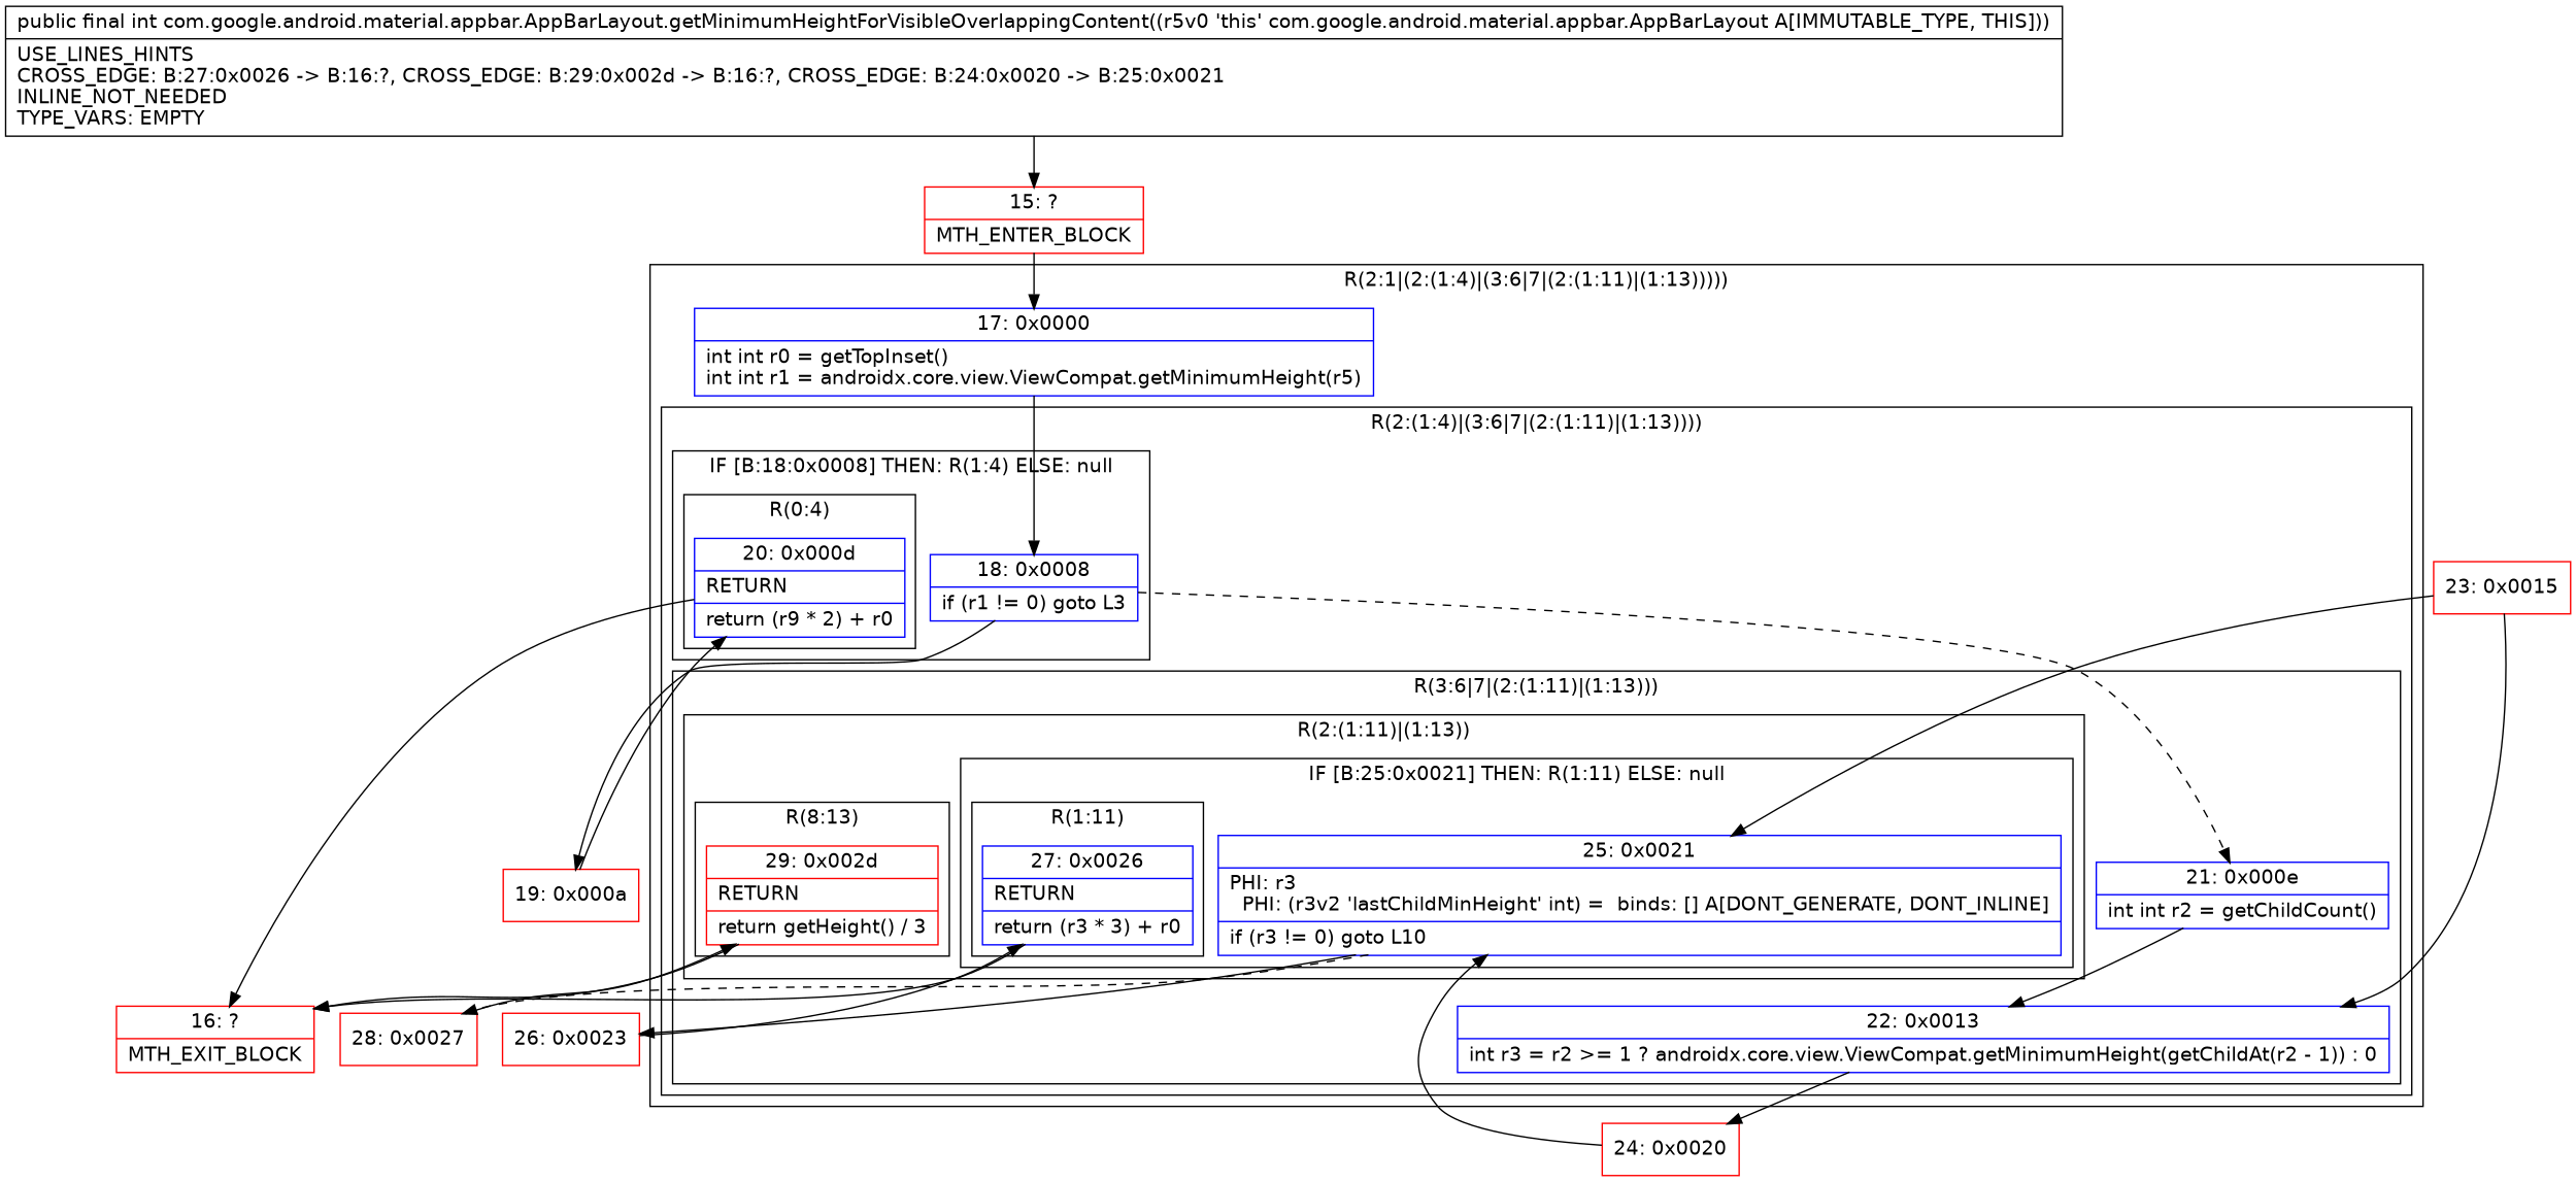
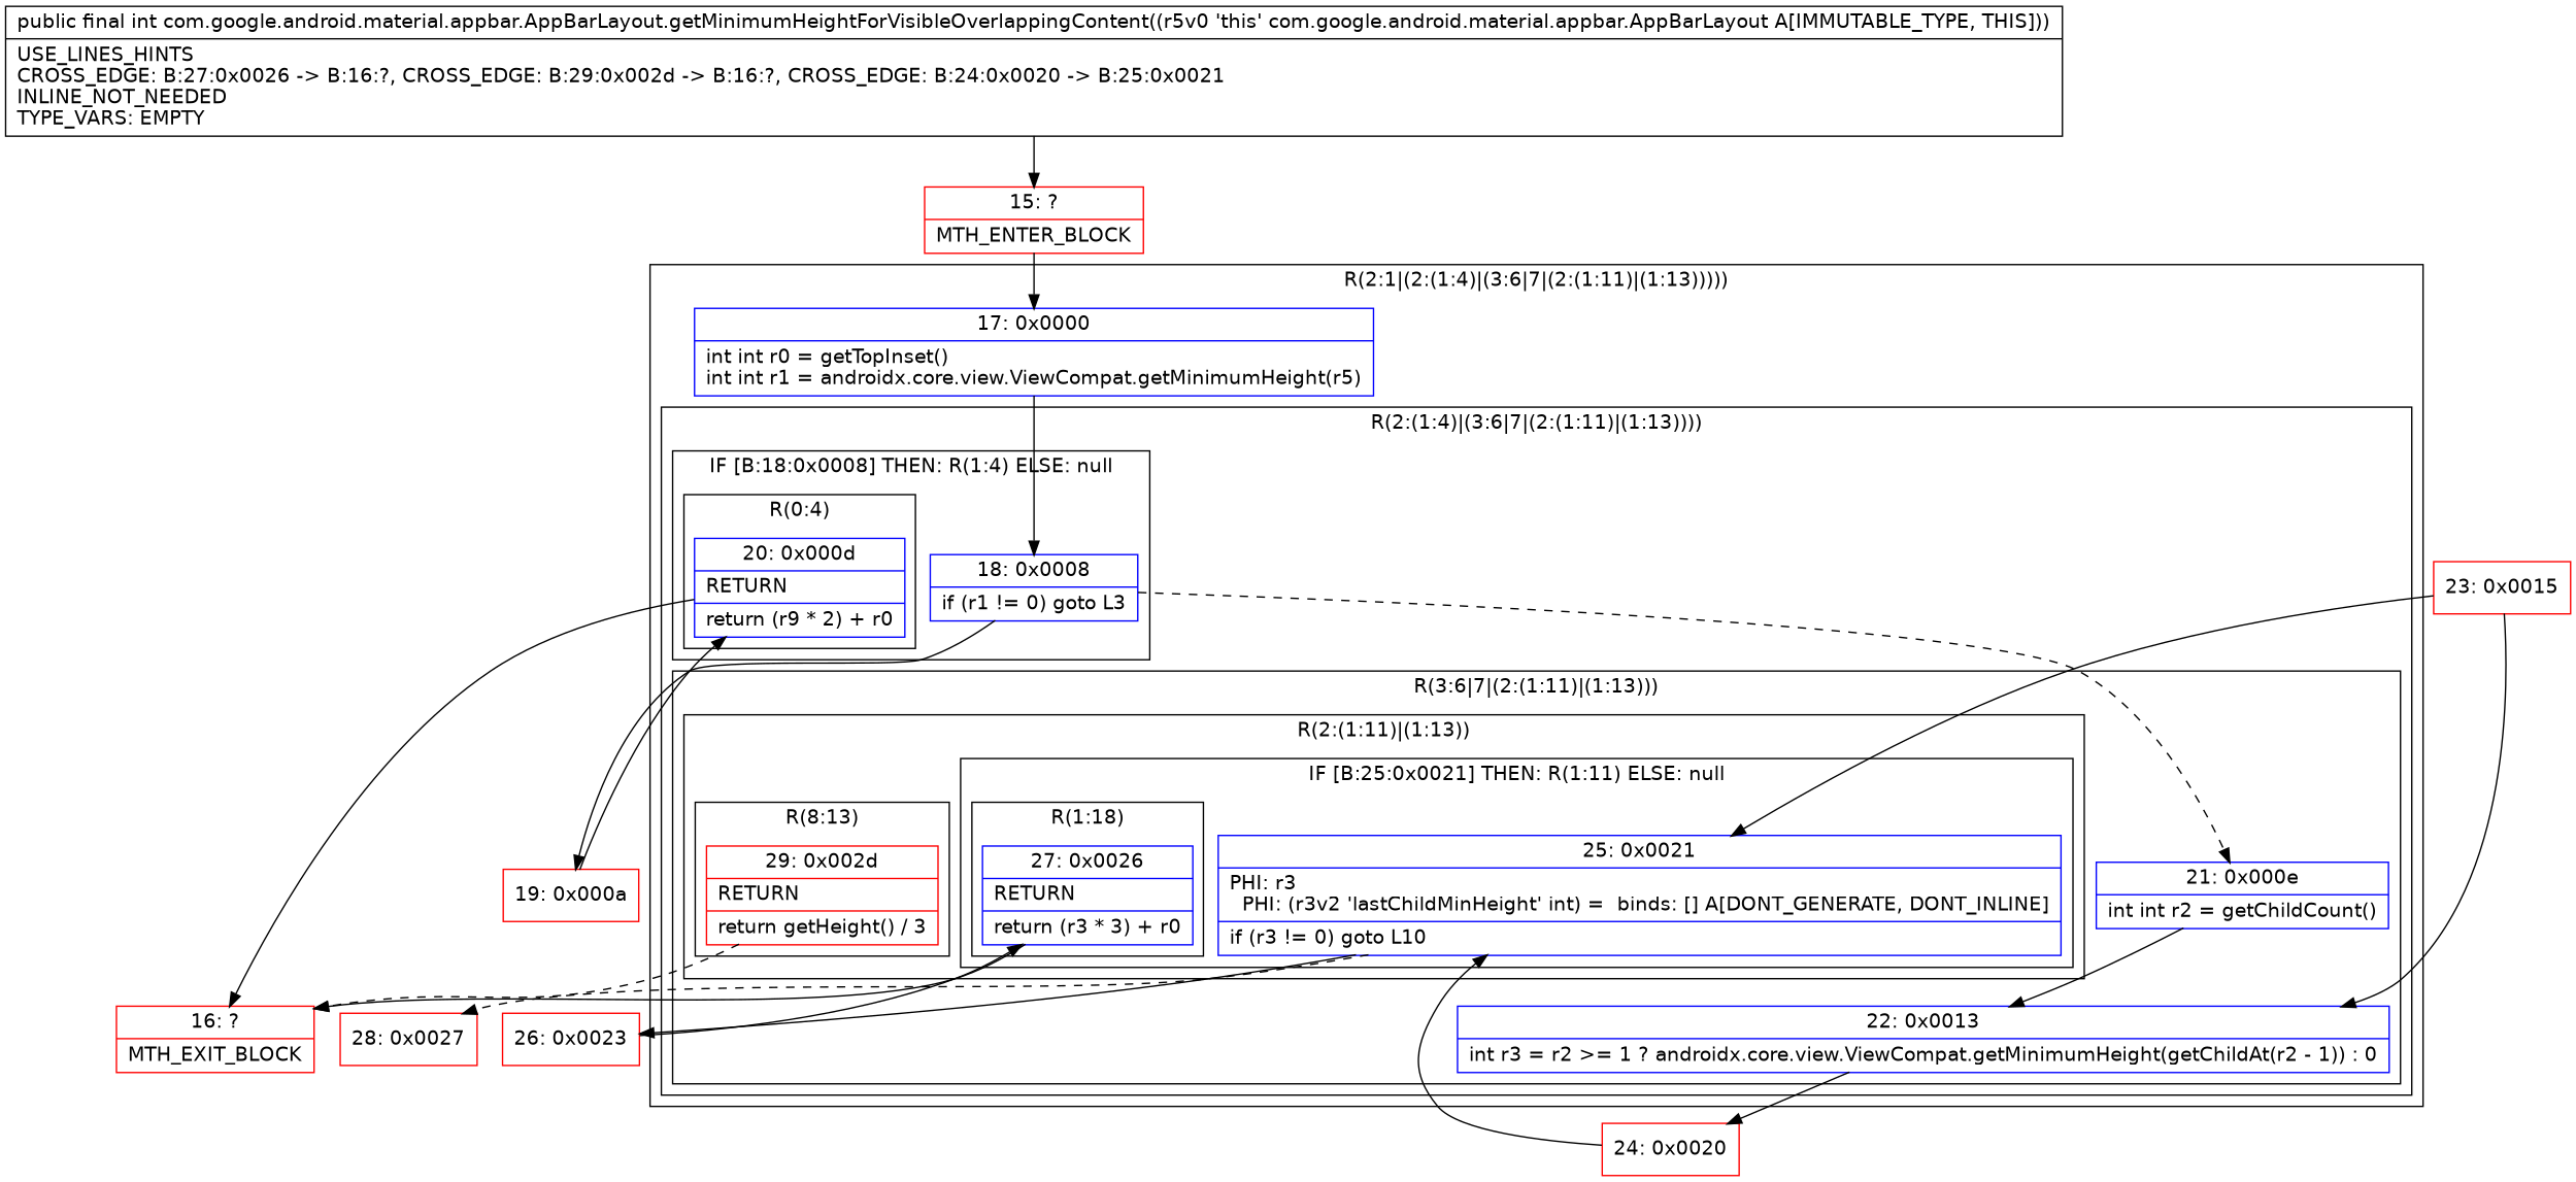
  digraph {
    fontname="DejaVu Sans"
    node [color=red fontname="DejaVu Sans" shape=record]
    edge [fontname="DejaVu Sans"]
    n1 [color=blue label="{20\:\ 0x000d|RETURN\l|return (r9 * 2) + r0\l}"]
    n2 [color=blue label="{18\:\ 0x0008|if (r1 != 0) goto L3\l}"]
    n3 [color=blue label="{27\:\ 0x0026|RETURN\l|return (r3 * 3) + r0\l}"]
    n4 [color=blue label="{25\:\ 0x0021|PHI: r3 \l  PHI: (r3v2 'lastChildMinHeight' int) =  binds: [] A[DONT_GENERATE, DONT_INLINE]\l|if (r3 != 0) goto L10\l}"]
    n5 [label="{29\:\ 0x002d|RETURN\l|return getHeight() \/ 3\l}"]
    n6 [color=blue label="{21\:\ 0x000e|int int r2 = getChildCount()\l}"]
    n7 [color=blue label="{22\:\ 0x0013|int r3 = r2 \>= 1 ? androidx.core.view.ViewCompat.getMinimumHeight(getChildAt(r2 \- 1)) : 0\l}"]
    n8 [color=blue label="{17\:\ 0x0000|int int r0 = getTopInset()\lint int r1 = androidx.core.view.ViewCompat.getMinimumHeight(r5)\l}"]
    n9 [label="{16\:\ ?|MTH_EXIT_BLOCK\l}"]
    n10 [label="{19\:\ 0x000a}"]
    n11 [label="{26\:\ 0x0023}"]
    n12 [label="{28\:\ 0x0027}"]
    n13 [label="{24\:\ 0x0020}"]
    n14 [label="{23\:\ 0x0015}"]
    n15 [label="{15\:\ ?|MTH_ENTER_BLOCK\l}"]
    n16 [label="{public final int com.google.android.material.appbar.AppBarLayout.getMinimumHeightForVisibleOverlappingContent((r5v0 'this' com.google.android.material.appbar.AppBarLayout A[IMMUTABLE_TYPE, THIS]))  | USE_LINES_HINTS\lCROSS_EDGE: B:27:0x0026 \-\> B:16:?, CROSS_EDGE: B:29:0x002d \-\> B:16:?, CROSS_EDGE: B:24:0x0020 \-\> B:25:0x0021\lINLINE_NOT_NEEDED\lTYPE_VARS: EMPTY\l}" color=""]
    subgraph cluster_1 {
      label="R(2:1|(2:(1:4)|(3:6|7|(2:(1:11)|(1:13)))))"
      n8
      subgraph cluster_2 {
        label="R(2:(1:4)|(3:6|7|(2:(1:11)|(1:13))))"
        subgraph cluster_3 {
          label="IF [B:18:0x0008] THEN: R(1:4) ELSE: null"
          n2
          subgraph cluster_4 {
            label="R(0:4)"
            n1
          }
        }
        subgraph cluster_5 {
          label="R(3:6|7|(2:(1:11)|(1:13)))"
          n6
          n7
          subgraph cluster_6 {
            label="R(2:(1:11)|(1:13))"
            subgraph cluster_7 {
              label="IF [B:25:0x0021] THEN: R(1:11) ELSE: null"
              n4
              subgraph cluster_8 {
-               label="R(1:11)"
+               label="R(1:18)"
                n3
              }
            }
            subgraph cluster_9 {
              label="R(8:13)"
              n5
            }
          }
        }
      }
    }
    n1 -> n9
    n2 -> n6 [style=dashed]
    n2 -> n10
    n3 -> n9
    n4 -> n11
    n4 -> n12 [style=dashed]
-   n5 -> n9
+   n5 -> n9 [style=dashed]
    n6 -> n7
    n7 -> n13
    n8 -> n2
    n10 -> n1
    n11 -> n3
-   n12 -> n5
    n13 -> n4
    n14 -> n4
    n14 -> n7
    n15 -> n8
    n16 -> n15
  }
